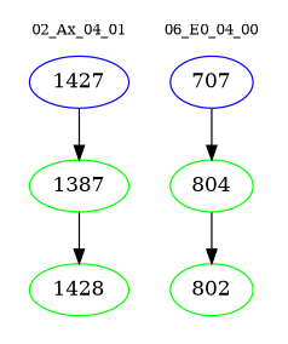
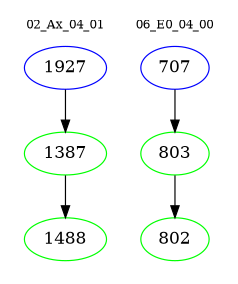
  digraph {
    node [color=green]
    edge [color=black]
-   n1 [color=blue label=1427]
+   n1 [color=blue label=1927]
    n2 [label=1387]
-   n3 [label=1428]
+   n3 [label=1488]
    n4 [color=blue label=707]
-   n5 [label=804]
+   n5 [label=803]
    n6 [label=802]
    subgraph cluster_1 {
      color=white
      fontsize=10
      label="02_Ax_04_01"
      n1
      n2
      n3
    }
    subgraph cluster_2 {
      color=white
      fontsize=10
      label="06_E0_04_00"
      n4
      n5
      n6
    }
    n1 -> n2
    n2 -> n3
    n4 -> n5
    n5 -> n6
  }
